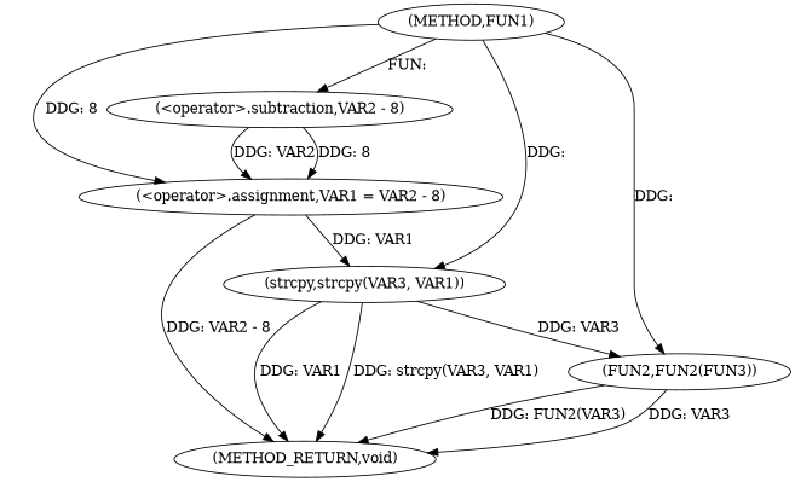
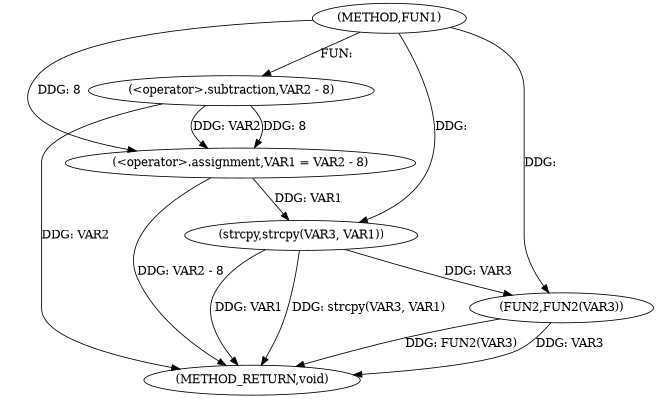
  digraph {
    n1 [label="(METHOD,FUN1)"]
    n2 [label="(<operator>.assignment,VAR1 = VAR2 - 8)"]
    n3 [label="(<operator>.subtraction,VAR2 - 8)"]
    n4 [label="(strcpy,strcpy(VAR3, VAR1))"]
-   n5 [label="(FUN2,FUN2(FUN3))"]
+   n5 [label="(FUN2,FUN2(VAR3))"]
    n6 [label="(METHOD_RETURN,void)"]
    n1 -> n2 [label="DDG: 8"]
    n1 -> n3 [label="FUN: "]
    n1 -> n4 [label="DDG: "]
    n1 -> n5 [label="DDG: "]
    n2 -> n4 [label="DDG: VAR1"]
    n2 -> n6 [label="DDG: VAR2 - 8"]
    n3 -> n2 [label="DDG: VAR2"]
    n3 -> n2 [label="DDG: 8"]
+   n3 -> n6 [label="DDG: VAR2"]
    n4 -> n5 [label="DDG: VAR3"]
    n4 -> n6 [label="DDG: VAR1"]
    n4 -> n6 [label="DDG: strcpy(VAR3, VAR1)"]
    n5 -> n6 [label="DDG: FUN2(VAR3)"]
    n5 -> n6 [label="DDG: VAR3"]
  }
